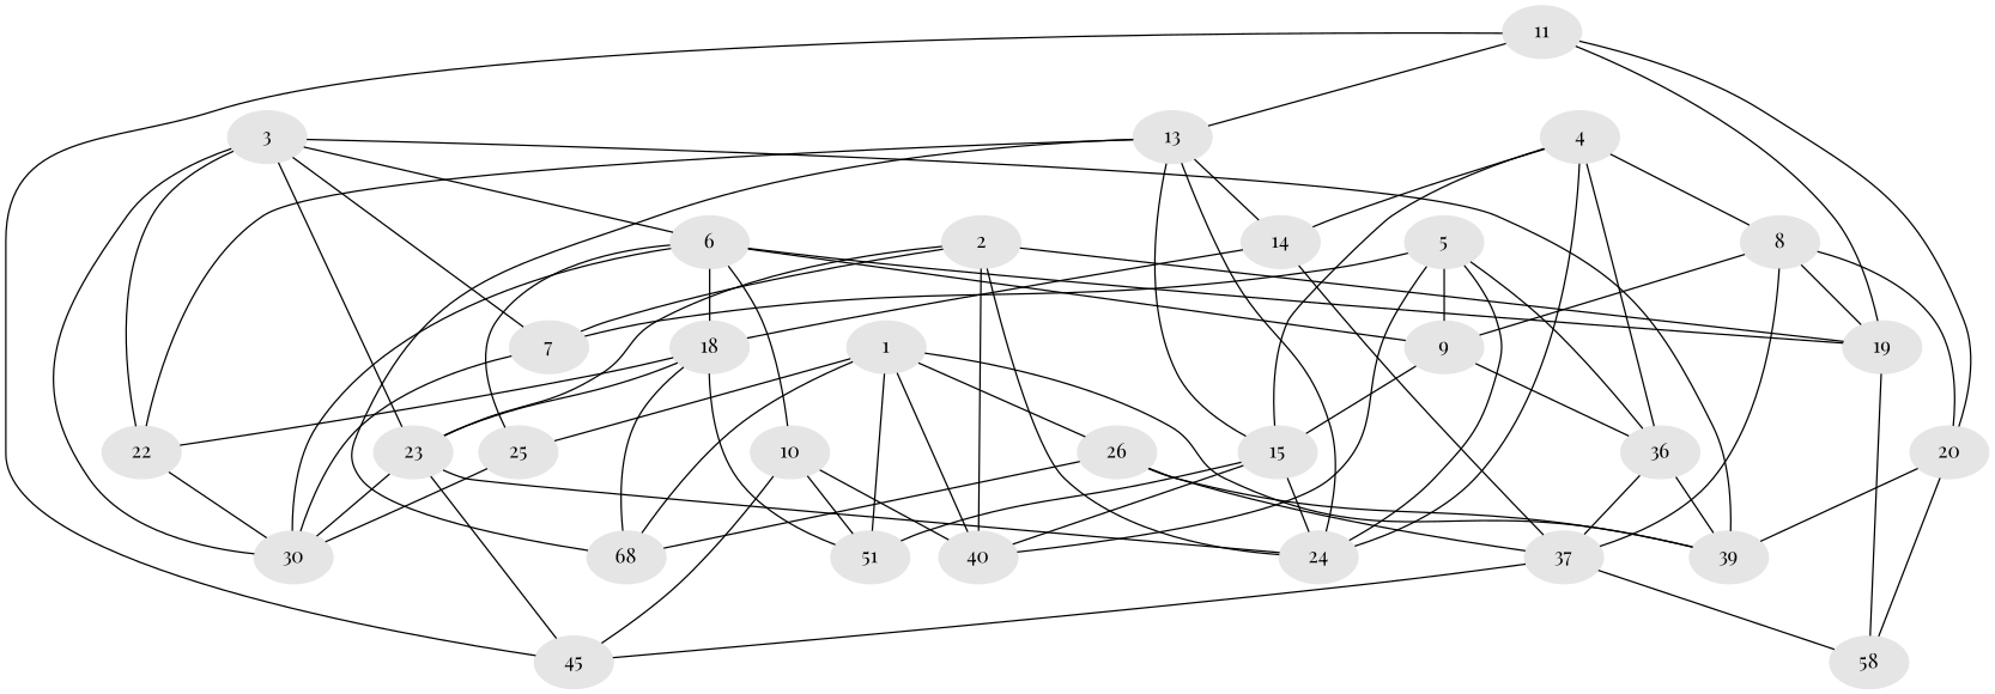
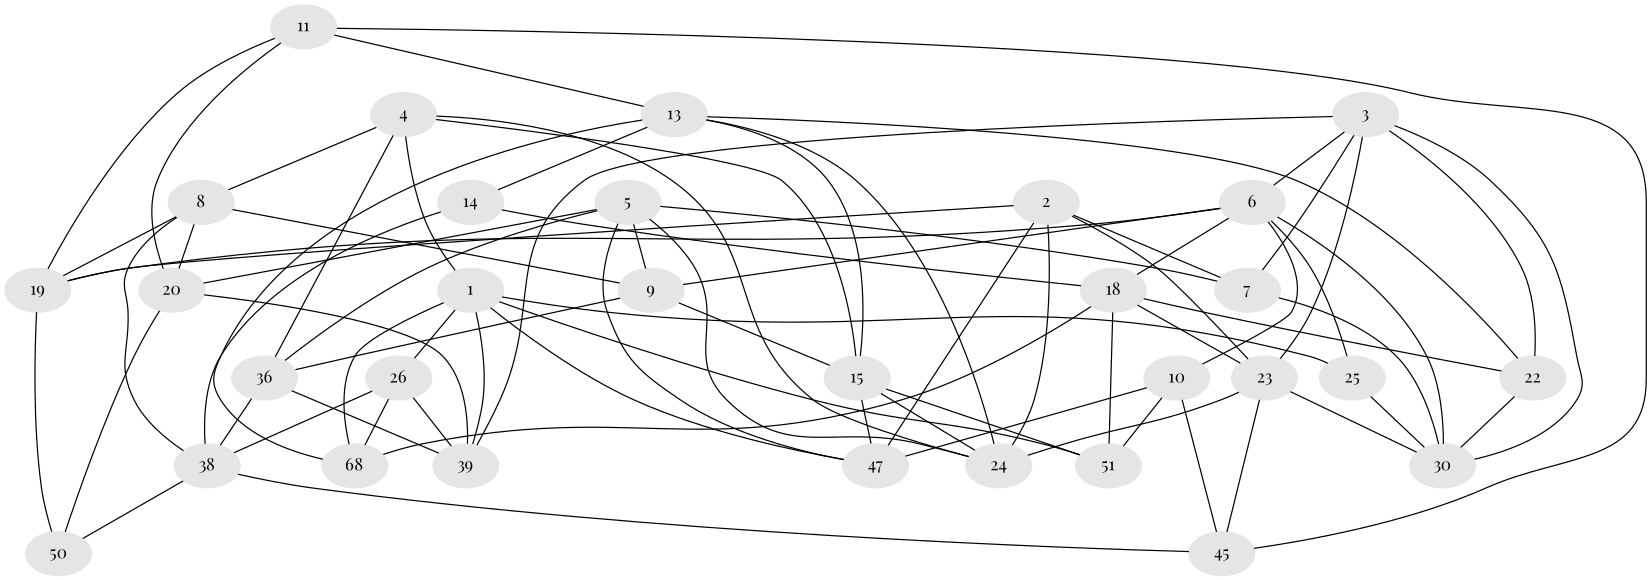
  graph {
    fontname="Playfair Display"
    node [color=gray90 fontname="Playfair Display" style=filled]
    edge [fontname="Playfair Display"]
    1 [super="+17"]
    25
    26
    n4 [label=68]
    39 [super="+43"]
-   40 [super="+47"]
+   40 [super="+47" label=47]
    51
    30 [super="+35"]
-   38 [super="+41" label=37]
+   38 [super="+41"]
    2 [super="+48"]
    7
    19 [super="+29"]
    23 [super="+32"]
    24 [super="+34"]
    4 [super="+16"]
    8 [super="+49"]
    14
    15 [super="+33"]
    36 [super="+46"]
-   50 [label=58]
+   50
    45
    3 [super="+37"]
    22
    6 [super="+27"]
    9 [super="+12"]
    20 [super="+52"]
    18 [super="+42"]
    5 [super="+21"]
    10 [super="+31"]
    13 [super="+44"]
    11
    1 -- 25
    1 -- 26
    1 -- n4
    1 -- 39
    1 -- 40
    1 -- 51
    25 -- 30
    26 -- n4
    26 -- 39
    26 -- 38
    38 -- 50
    38 -- 45
    2 -- 40
    2 -- 7
    2 -- 19
    2 -- 23
    2 -- 24
    7 -- 30
    19 -- 50
    23 -- 30
    23 -- 24
    23 -- 45
    4 -- 24
    4 -- 8
-   4 -- 14
+   4 -- 1
    4 -- 15
    4 -- 36
    8 -- 38
    8 -- 19 [weight=2]
    8 -- 9
    8 -- 20
    14 -- 38
    14 -- 18
    15 -- 40
    15 -- 51
    15 -- 24
    36 -- 39
    36 -- 38
    3 -- 39
    3 -- 30
    3 -- 7
    3 -- 23
    3 -- 22
    3 -- 6
    22 -- 30
    6 -- 25
    6 -- 30
    6 -- 19
    6 -- 9
    6 -- 18
    6 -- 10
    9 -- 15
    9 -- 36 [weight=2]
    20 -- 39 [weight=2]
    20 -- 50
    18 -- n4
    18 -- 51
    18 -- 23
    18 -- 22
    5 -- 40
    5 -- 7
    5 -- 24
    5 -- 36
    5 -- 9
+   5 -- 20
    10 -- 40 [weight=2]
    10 -- 51
    10 -- 45
    13 -- n4
    13 -- 24
    13 -- 14
    13 -- 15
    13 -- 22
    11 -- 19
    11 -- 45
    11 -- 20
    11 -- 13
  }
